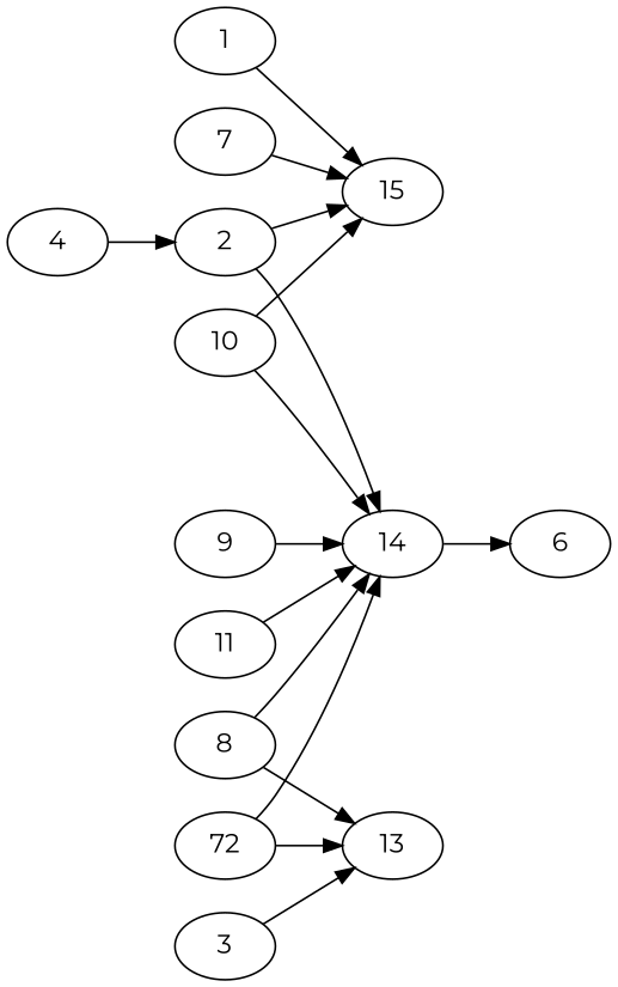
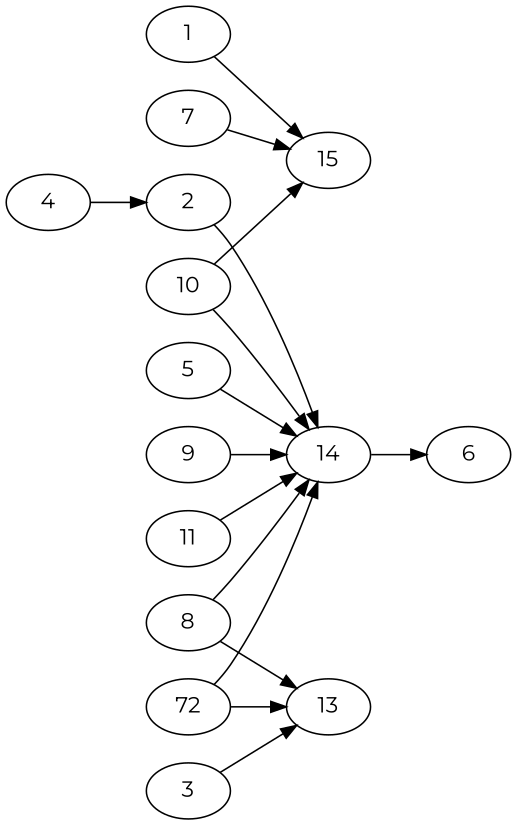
  digraph {
    fontname=Montserrat
    rankdir=LR
    node [alpha=0.19 fontname=Montserrat]
    edge [fontname=Montserrat]
    1 [expect_size=8059904]
    15 [alpha=0.13 expect_size=46084096]
    2 [alpha=0.12 expect_size=20067328]
    14 [alpha=0.11 expect_size=24255488]
    6 [alpha=0.09 expect_size=10124288]
    3 [alpha=0.04 expect_size=20239360]
    13 [alpha=0.08 expect_size=15990784]
    4 [alpha=0.09 expect_size=36207616]
+   5 [alpha=0.13 expect_size=22970368]
    7 [alpha=0.17 expect_size=47162368]
    8 [alpha=0.08 expect_size=21107712]
    9 [alpha=0.06 expect_size=42734592]
    10 [expect_size=18060288]
    11 [expect_size=37054464]
    n15 [alpha=0.07 expect_size=34711552 label=72]
    1 -> 15
-   2 -> 15
    2 -> 14
    14 -> 6
    3 -> 13
    4 -> 2
+   5 -> 14
    7 -> 15
    8 -> 14
    8 -> 13
    9 -> 14
    10 -> 15
    10 -> 14
    11 -> 14
    n15 -> 14
    n15 -> 13
  }
